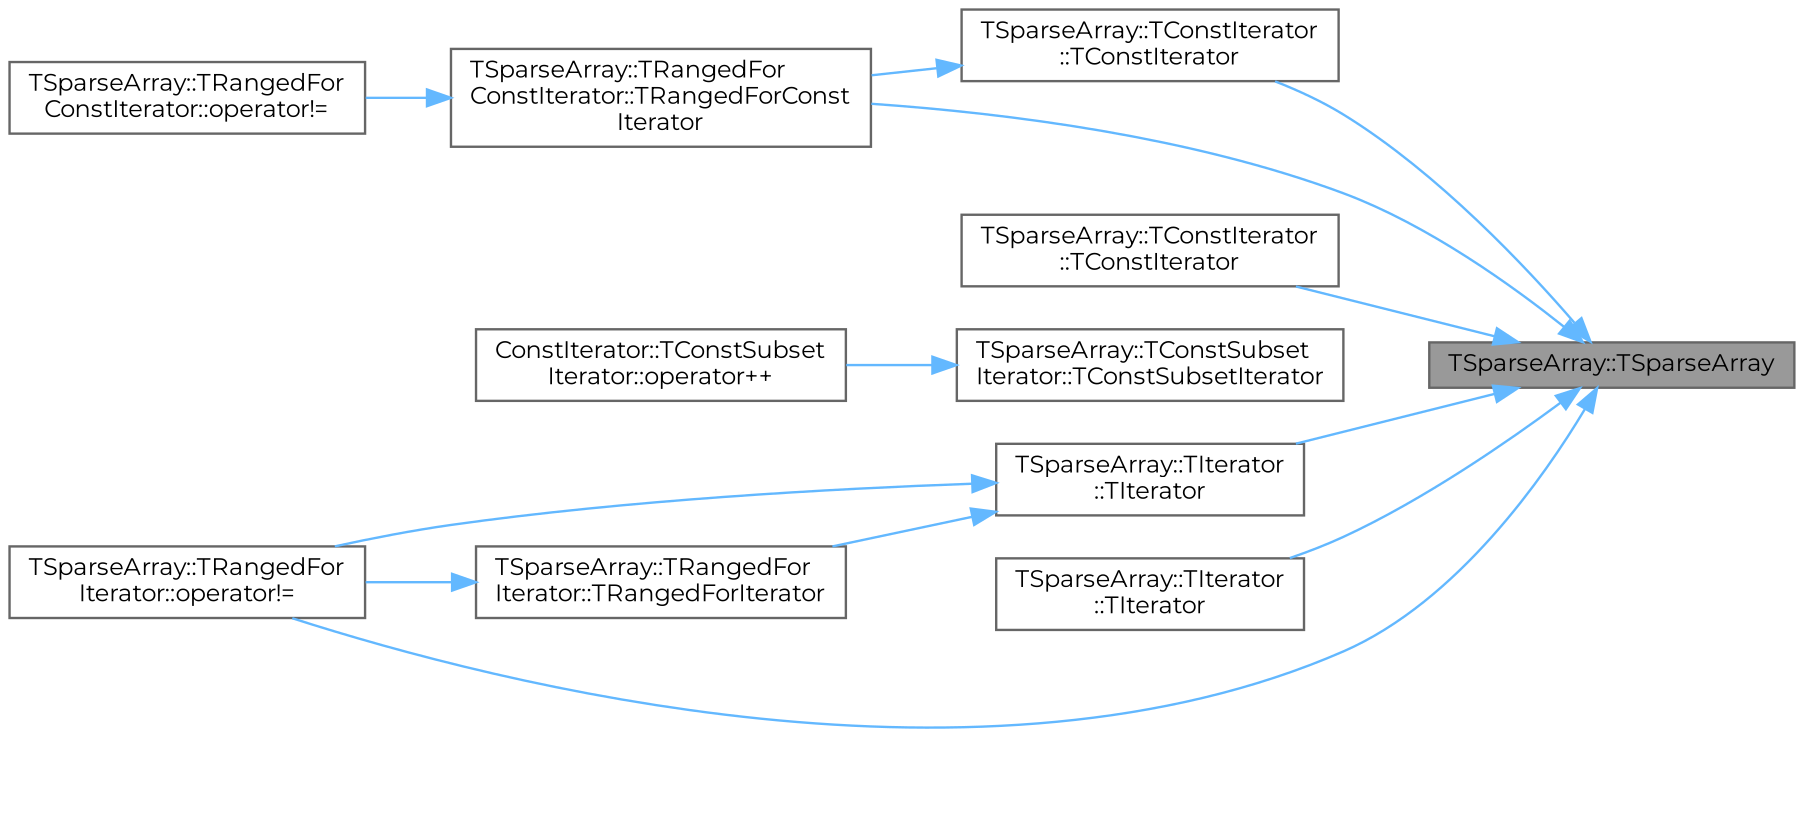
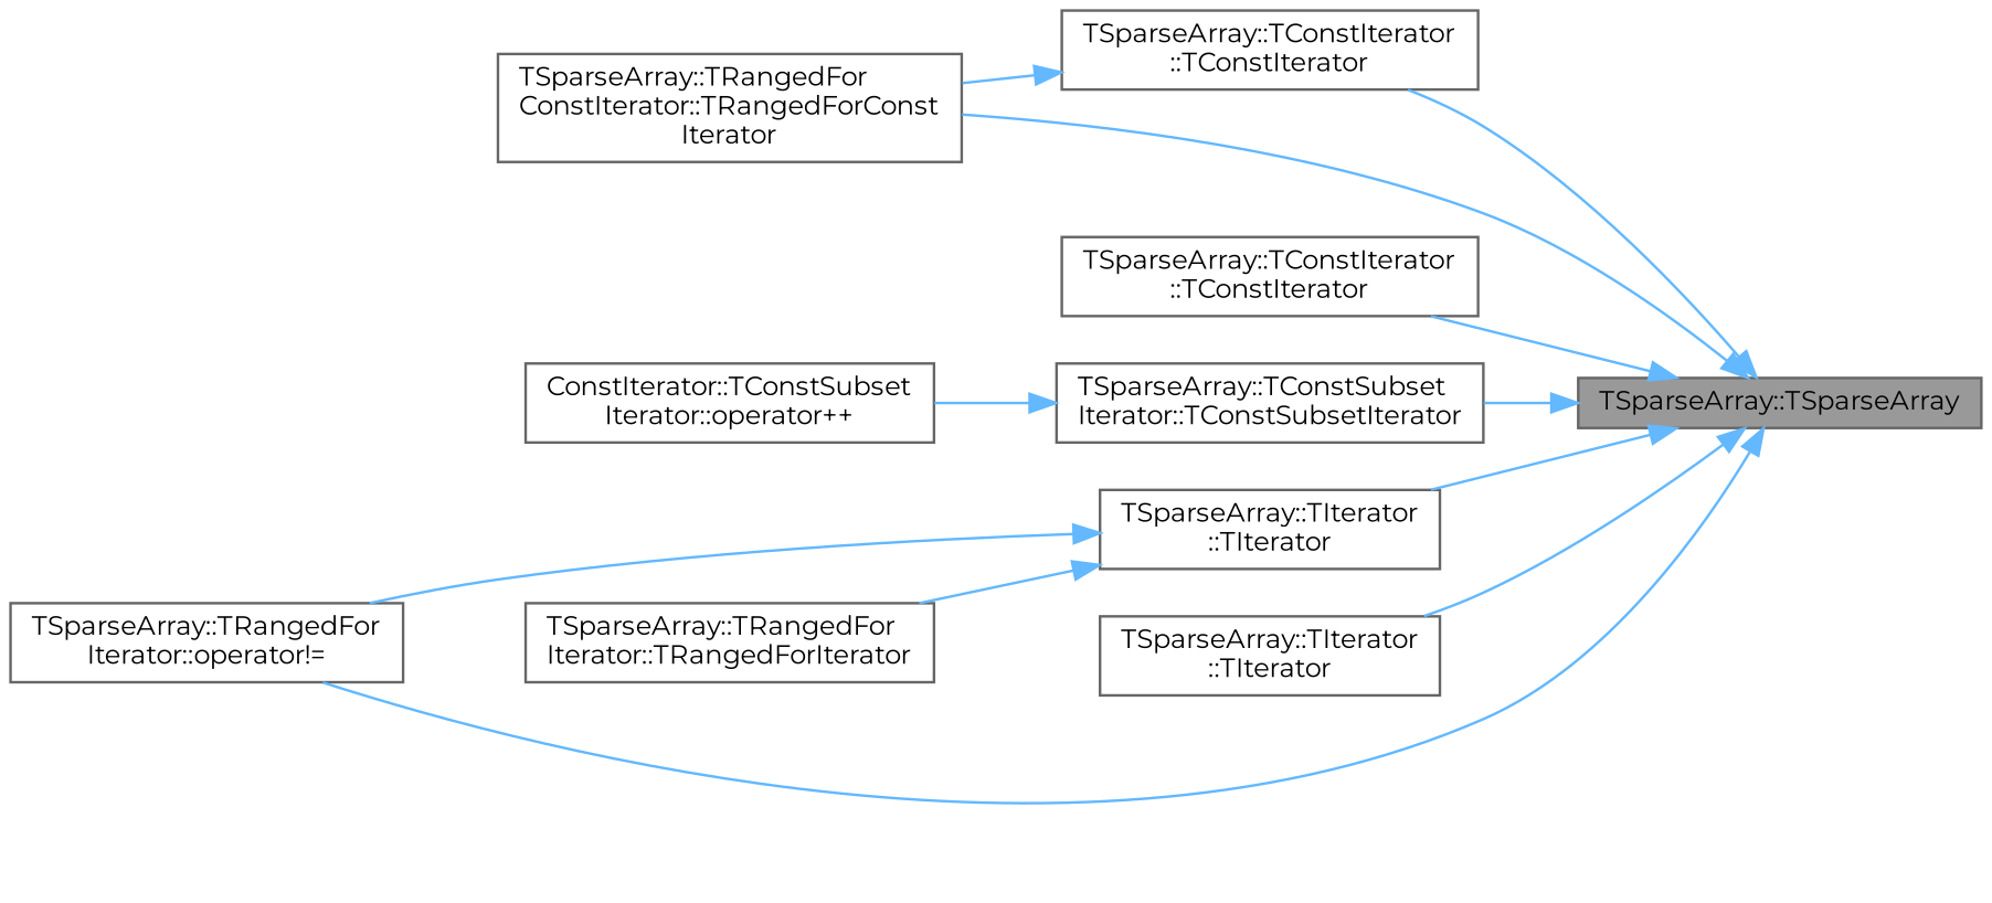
  digraph {
    fontname=Montserrat
    rankdir=RL
    node [color=grey40 fillcolor=white fontname=Montserrat fontsize=10 shape=box style=filled]
    edge [color=steelblue1 dir=back fontname=Montserrat fontsize=10 labelfontname=Helvetica labelfontsize=10 style=solid]
    n1 [color=gray40 fillcolor=grey60 fontcolor=black height=0.2 label="TSparseArray::TSparseArray" width=0.4]
    n2 [height=0.2 label="TSparseArray::TConstIterator\l::TConstIterator" width=0.4]
    n3 [height=0.2 label="TSparseArray::TRangedFor\lConstIterator::TRangedForConst\lIterator" width=0.4]
    n4 [height=0.2 label="TSparseArray::TConstIterator\l::TConstIterator" width=0.4]
    n5 [height=0.2 label="TSparseArray::TConstSubset\lIterator::TConstSubsetIterator" width=0.4]
    n6 [height=0.2 label="TSparseArray::TIterator\l::TIterator" width=0.4]
    n7 [height=0.2 label="TSparseArray::TIterator\l::TIterator" width=0.4]
    n8 [height=0.2 label="TSparseArray::TRangedFor\lIterator::operator!=" width=0.4]
-   n9 [height=0.2 label="TSparseArray::TRangedFor\lConstIterator::operator!=" width=0.4]
    n10 [height=0.2 label="ConstIterator::TConstSubset\lIterator::operator++" width=0.4]
    n11 [height=0.2 label="TSparseArray::TRangedFor\lIterator::TRangedForIterator" width=0.4]
    n1 -> n2
    n1 -> n3
    n1 -> n4
+   n1 -> n5
    n1 -> n6
    n1 -> n7
    n1 -> n8
    n2 -> n3
-   n3 -> n9
    n5 -> n10
    n6 -> n8
    n6 -> n11
-   n11 -> n8
  }
